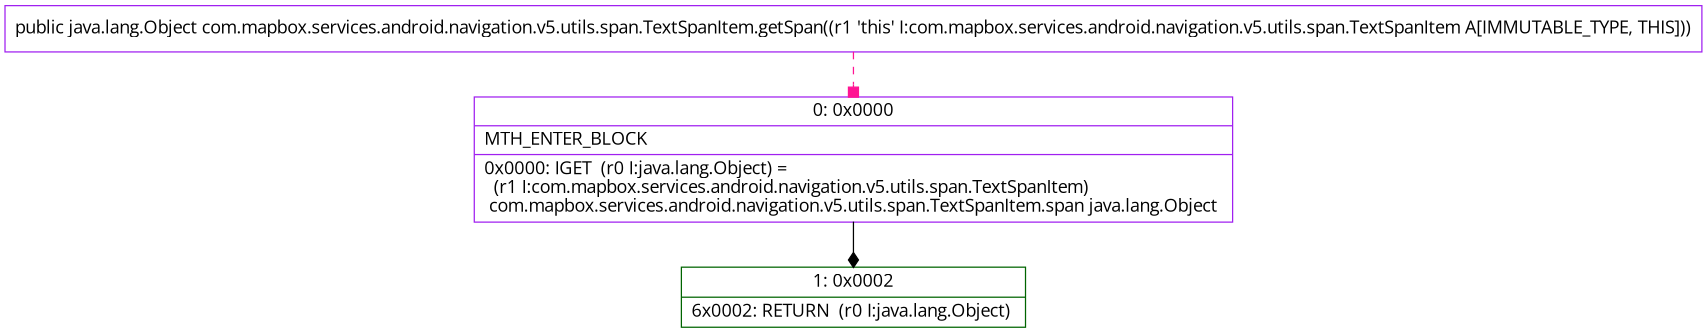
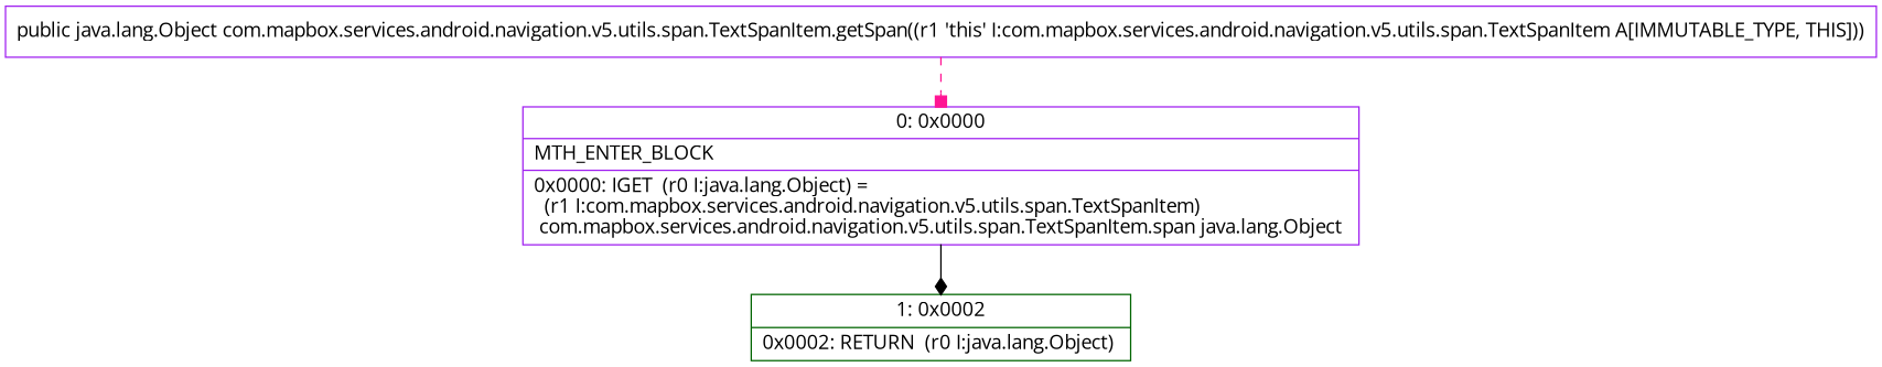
  digraph {
    fontname="Open Sans"
    node [shape=record color=purple fontname="Open Sans"]
    edge [fontname="Open Sans"]
    n1 [label="{0\:\ 0x0000|MTH_ENTER_BLOCK\l|0x0000: IGET  (r0 I:java.lang.Object) = \l  (r1 I:com.mapbox.services.android.navigation.v5.utils.span.TextSpanItem)\l com.mapbox.services.android.navigation.v5.utils.span.TextSpanItem.span java.lang.Object \l}"]
-   n2 [label="{1\:\ 0x0002|6x0002: RETURN  (r0 I:java.lang.Object) \l}" color=darkgreen]
+   n2 [label="{1\:\ 0x0002|0x0002: RETURN  (r0 I:java.lang.Object) \l}" color=darkgreen]
    n3 [label="{public java.lang.Object com.mapbox.services.android.navigation.v5.utils.span.TextSpanItem.getSpan((r1 'this' I:com.mapbox.services.android.navigation.v5.utils.span.TextSpanItem A[IMMUTABLE_TYPE, THIS])) }"]
    n1 -> n2 [color=black style=solid arrowhead=diamond]
    n3 -> n1 [color=deeppink style=dashed arrowhead=box]
  }
